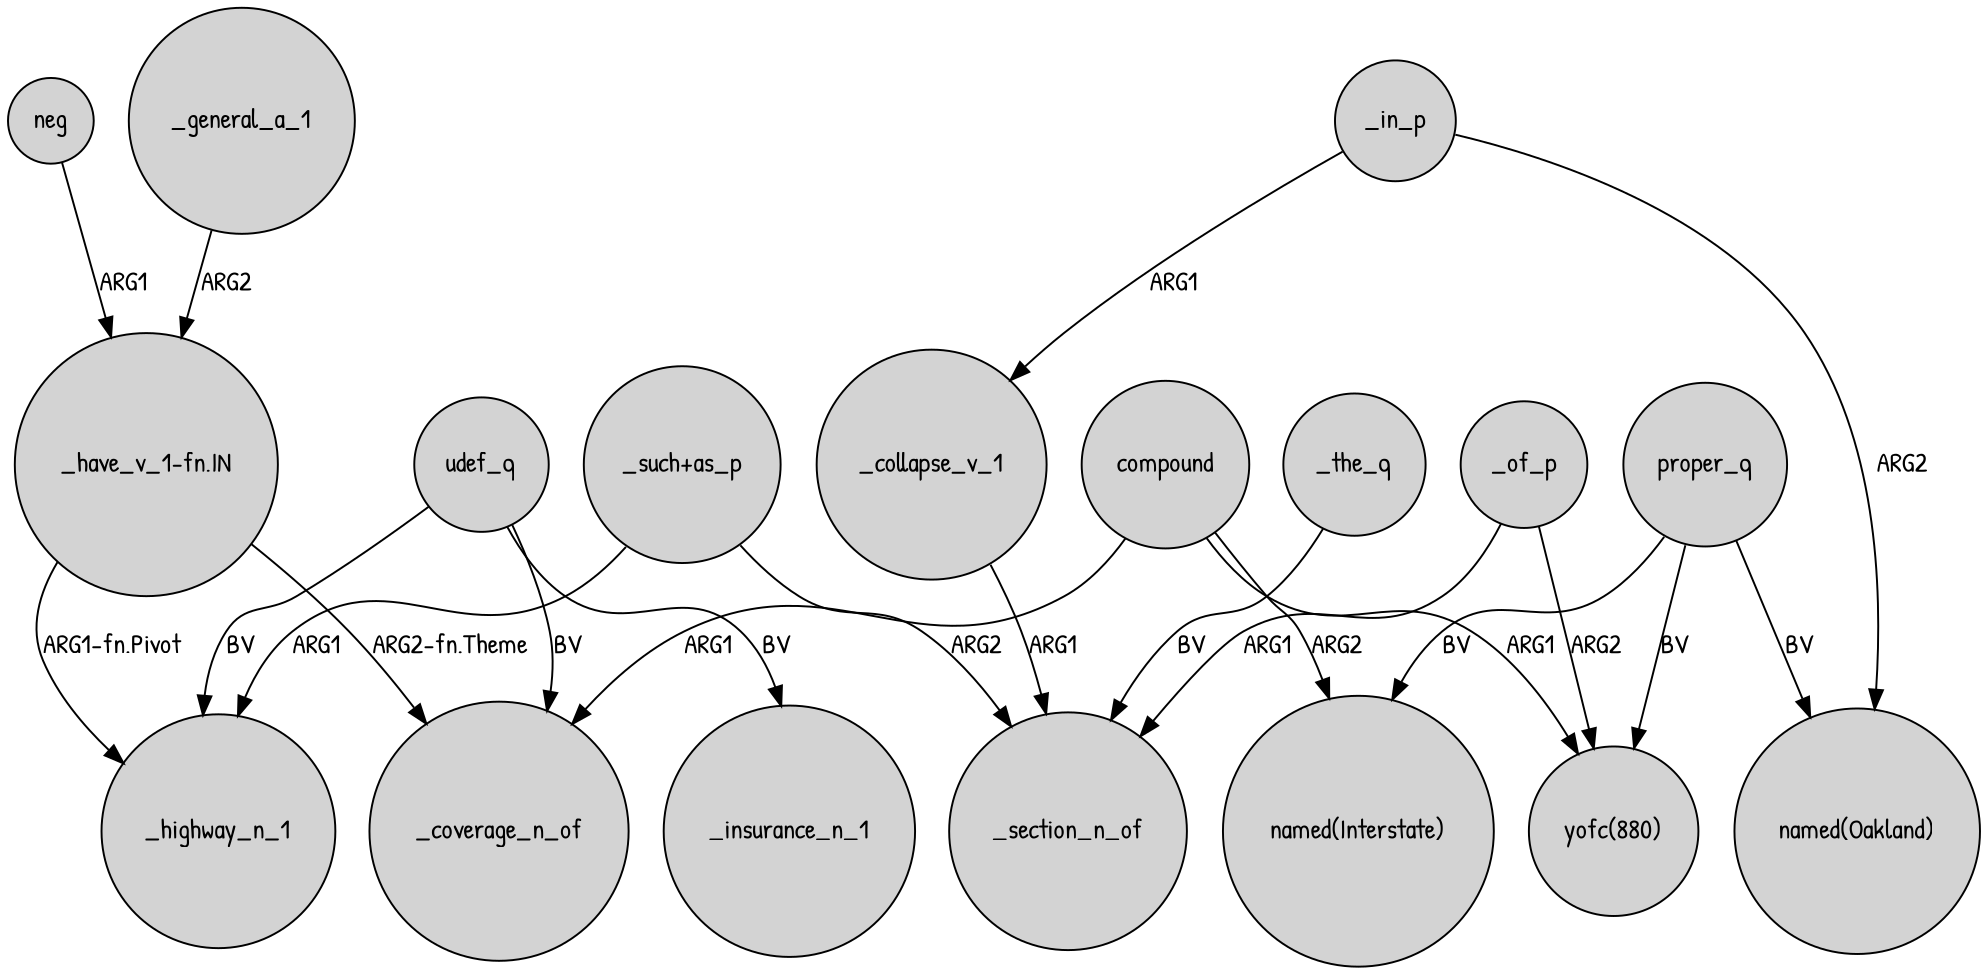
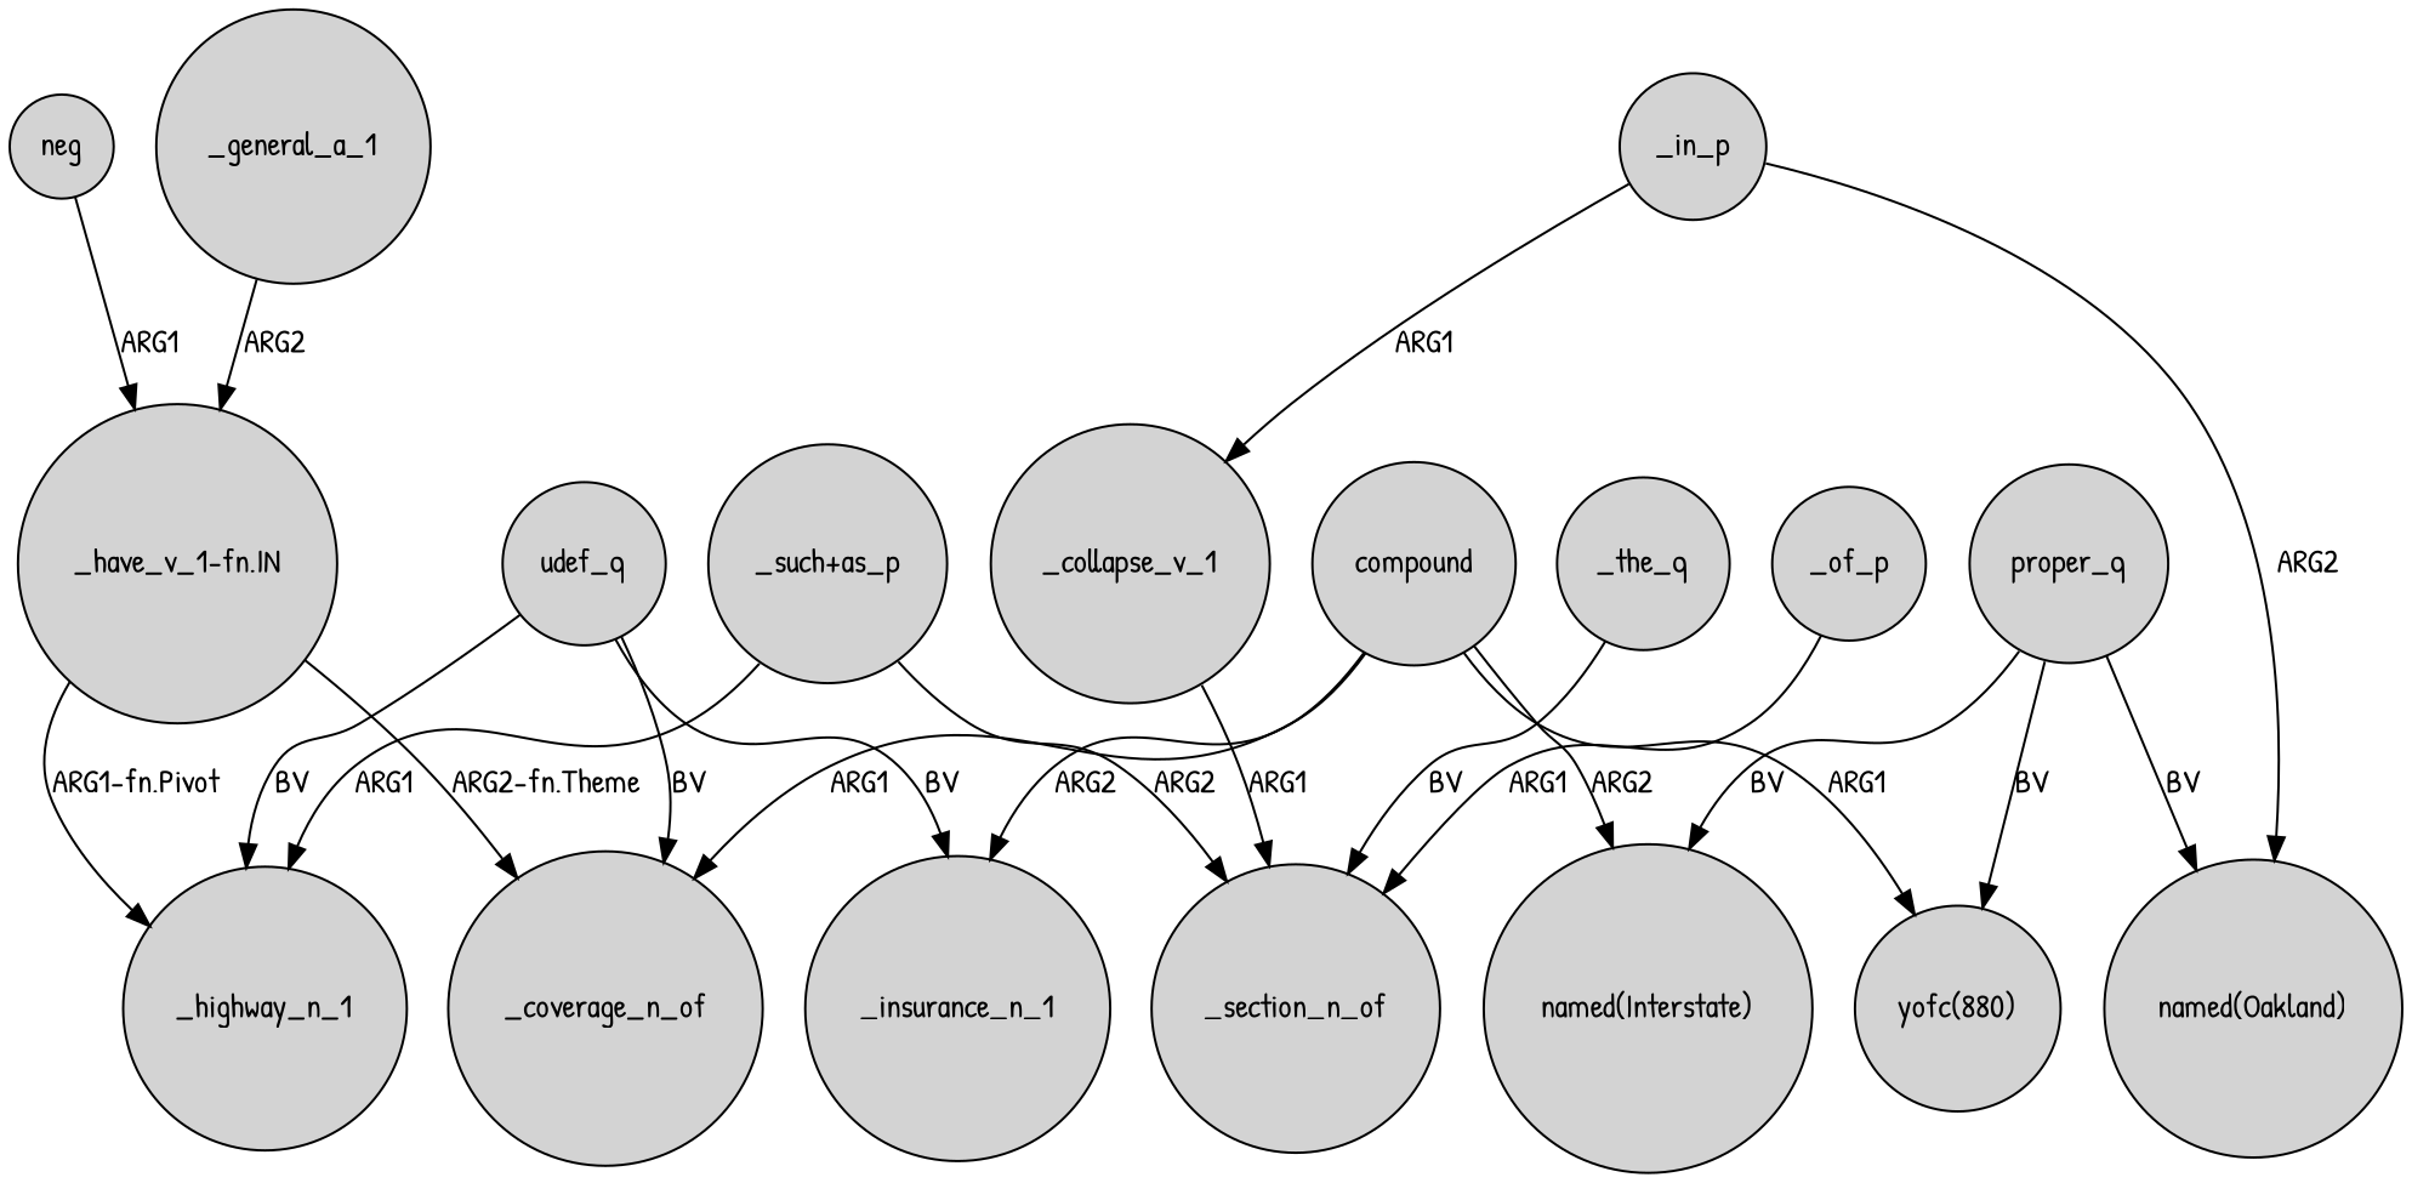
  digraph {
    fontname="Patrick Hand"
    node [fontname="Patrick Hand" shape=circle style=filled]
    edge [fontname="Patrick Hand"]
    _of_p
    _section_n_of
    "yofc(880)"
    udef_q
    _highway_n_1
    _insurance_n_1
    _coverage_n_of
    compound
    "named(Interstate)"
    neg
    "_have_v_1-fn.IN"
    "_such+as_p"
    proper_q
    "named(Oakland)"
    _in_p
    _collapse_v_1
    _the_q
    _general_a_1
    _of_p -> _section_n_of [label=ARG1]
-   _of_p -> "yofc(880)" [label=ARG2]
    udef_q -> _highway_n_1 [label=BV]
    udef_q -> _insurance_n_1 [label=BV]
    udef_q -> _coverage_n_of [label=BV]
    compound -> "yofc(880)" [label=ARG1]
+   compound -> _insurance_n_1 [label=ARG2]
    compound -> _coverage_n_of [label=ARG1]
    compound -> "named(Interstate)" [label=ARG2]
    neg -> "_have_v_1-fn.IN" [label=ARG1]
    "_have_v_1-fn.IN" -> _highway_n_1 [label="ARG1-fn.Pivot"]
    "_have_v_1-fn.IN" -> _coverage_n_of [label="ARG2-fn.Theme"]
    "_such+as_p" -> _section_n_of [label=ARG2]
    "_such+as_p" -> _highway_n_1 [label=ARG1]
    proper_q -> "yofc(880)" [label=BV]
    proper_q -> "named(Interstate)" [label=BV]
    proper_q -> "named(Oakland)" [label=BV]
    _in_p -> "named(Oakland)" [label=ARG2]
    _in_p -> _collapse_v_1 [label=ARG1]
    _collapse_v_1 -> _section_n_of [label=ARG1]
    _the_q -> _section_n_of [label=BV]
    _general_a_1 -> "_have_v_1-fn.IN" [label=ARG2]
  }
